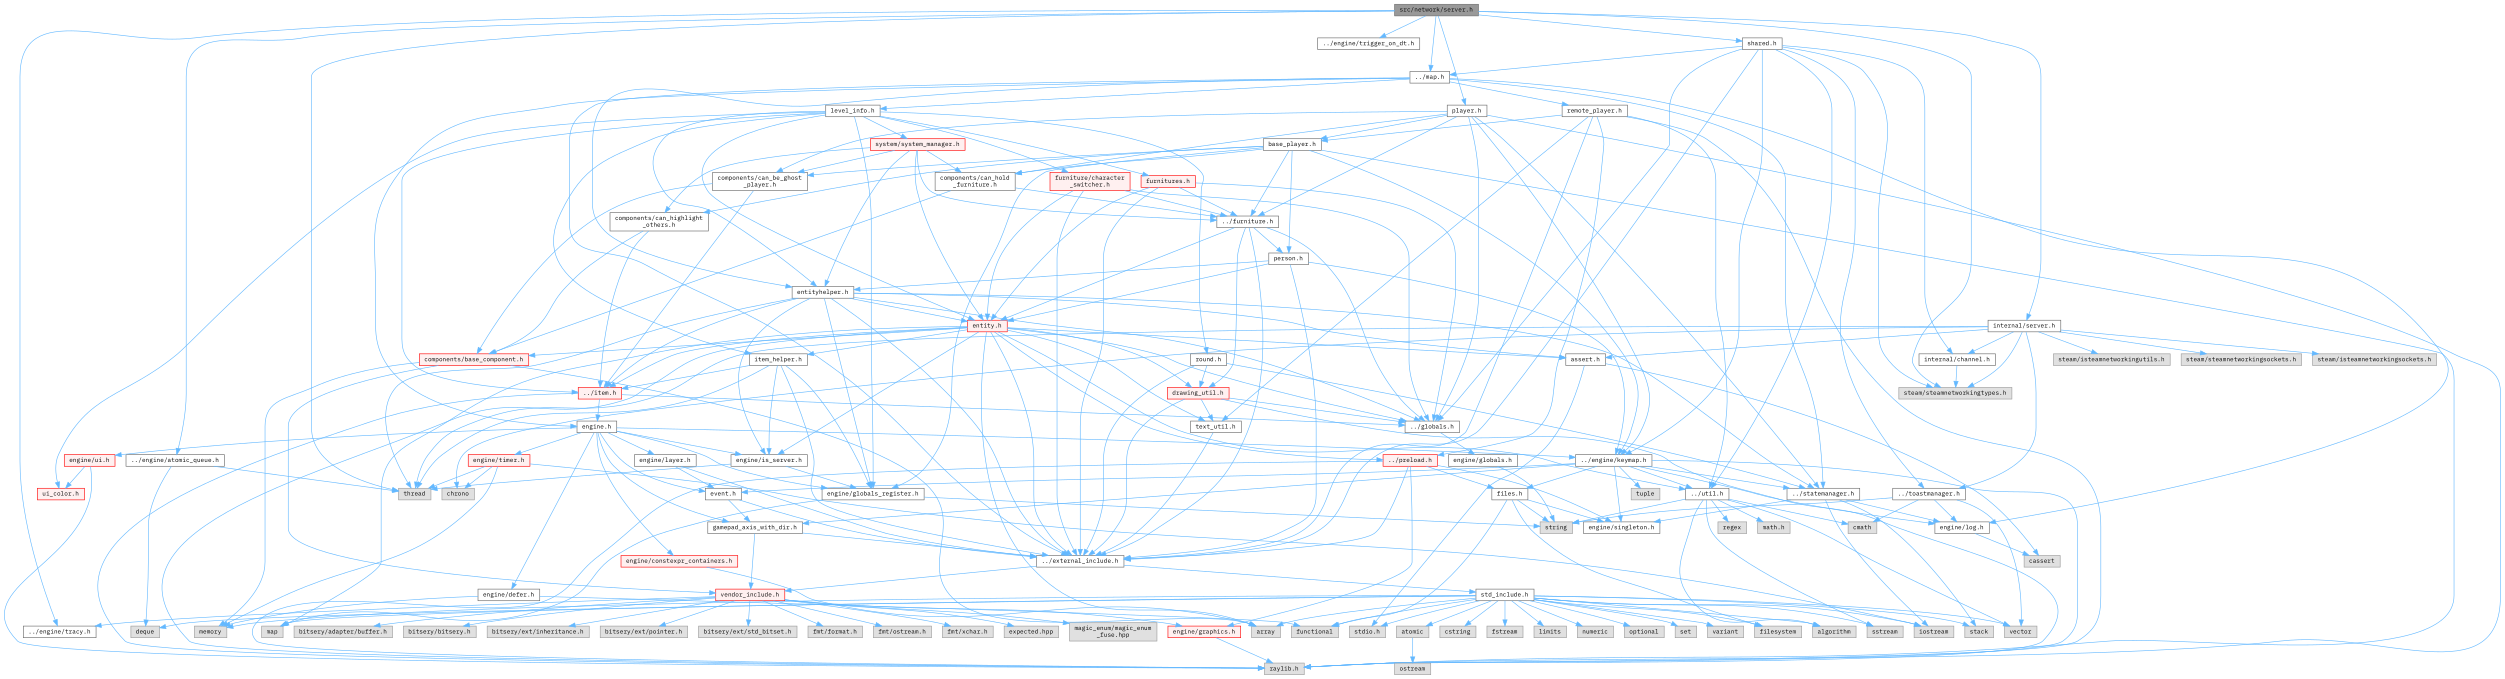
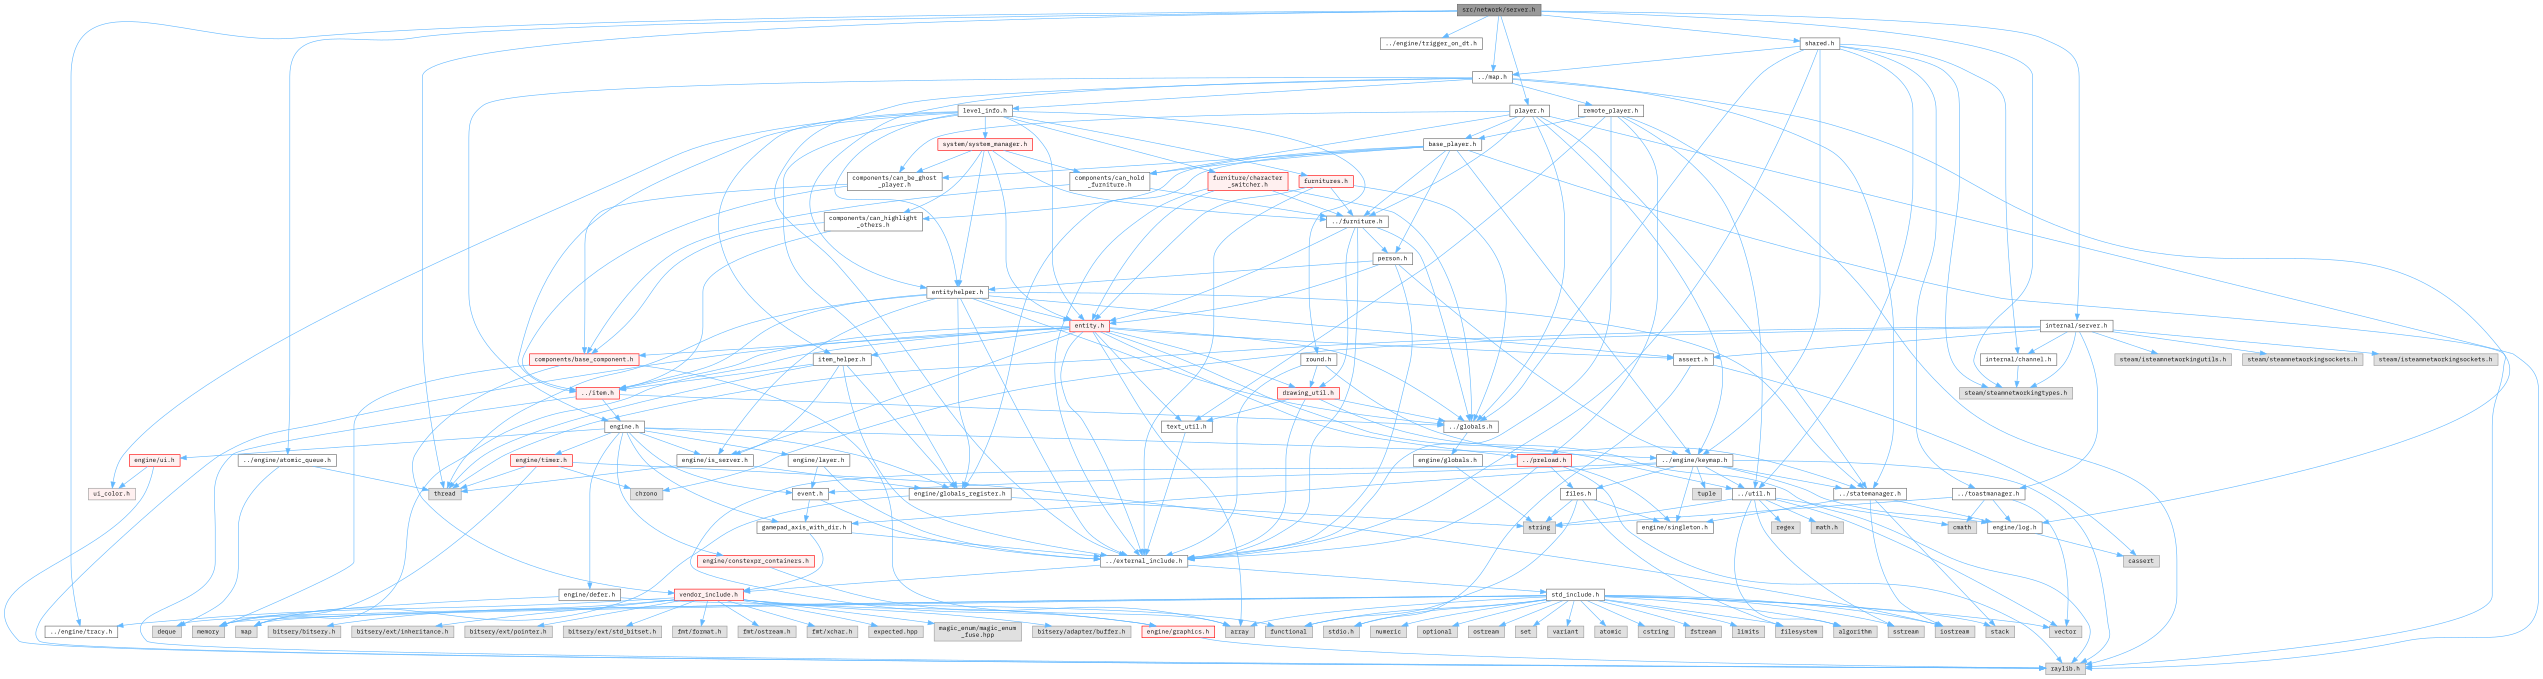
  digraph {
    fontname="IBM Plex Mono"
    node [color=grey60 fillcolor="#E0E0E0" fontname="IBM Plex Mono" fontsize=10 shape=box style=filled]
    edge [color=steelblue1 fontname="IBM Plex Mono" fontsize=10 labelfontname=Helvetica labelfontsize=10 style=solid]
    n1 [color=gray40 fillcolor=grey60 fontcolor=black height=0.2 label="src/network/server.h" width=0.4]
    n2 [height=0.2 label=thread width=0.4]
    n3 [color=grey40 fillcolor=white height=0.2 label="../engine/atomic_queue.h" width=0.4]
    n4 [color=grey40 fillcolor=white height=0.2 label="../engine/tracy.h" width=0.4]
    n5 [color=grey40 fillcolor=white height=0.2 label="../engine/trigger_on_dt.h" width=0.4]
    n6 [color=grey40 fillcolor=white height=0.2 label="shared.h" width=0.4]
    n7 [color=grey40 fillcolor=white height=0.2 label="../map.h" width=0.4]
    n8 [height=0.2 label="steam/steamnetworkingtypes.h" width=0.4]
    n9 [color=grey40 fillcolor=white height=0.2 label="internal/server.h" width=0.4]
    n10 [color=grey40 fillcolor=white height=0.2 label="player.h" width=0.4]
    n11 [height=0.2 label=deque width=0.4]
    n12 [color=grey40 fillcolor=white height=0.2 label="../external_include.h" width=0.4]
    n13 [color=grey40 fillcolor=white height=0.2 label="../engine/keymap.h" width=0.4]
    n14 [color=grey40 fillcolor=white height=0.2 label="../util.h" width=0.4]
    n15 [color=grey40 fillcolor=white height=0.2 label="../globals.h" width=0.4]
    n16 [color=grey40 fillcolor=white height=0.2 label="../toastmanager.h" width=0.4]
    n17 [color=grey40 fillcolor=white height=0.2 label="internal/channel.h" width=0.4]
    n18 [color=grey40 fillcolor=white height=0.2 label="../statemanager.h" width=0.4]
    n19 [color=grey40 fillcolor=white height=0.2 label="engine/log.h" width=0.4]
    n20 [color=grey40 fillcolor=white height=0.2 label="engine.h" width=0.4]
    n21 [color=grey40 fillcolor=white height=0.2 label="entityhelper.h" width=0.4]
    n22 [color=grey40 fillcolor=white height=0.2 label="level_info.h" width=0.4]
    n23 [color=grey40 fillcolor=white height=0.2 label="remote_player.h" width=0.4]
    n24 [height=0.2 label=chrono width=0.4]
    n25 [color=grey40 fillcolor=white height=0.2 label="assert.h" width=0.4]
    n26 [height=0.2 label="steam/isteamnetworkingutils.h" width=0.4]
    n27 [height=0.2 label="steam/steamnetworkingsockets.h" width=0.4]
    n28 [height=0.2 label="steam/isteamnetworkingsockets.h" width=0.4]
    n29 [height=0.2 label="raylib.h" width=0.4]
    n30 [color=grey40 fillcolor=white height=0.2 label="../furniture.h" width=0.4]
    n31 [color=grey40 fillcolor=white height=0.2 label="components/can_be_ghost\l_player.h" width=0.4]
    n32 [color=grey40 fillcolor=white height=0.2 label="components/can_hold\l_furniture.h" width=0.4]
    n33 [color=grey40 fillcolor=white height=0.2 label="base_player.h" width=0.4]
    n34 [color=grey40 fillcolor=white height=0.2 label="std_include.h" width=0.4]
    n35 [color=red fillcolor="#FFF0F0" height=0.2 label="vendor_include.h" width=0.4]
    n36 [height=0.2 label=tuple width=0.4]
    n37 [color=grey40 fillcolor=white height=0.2 label="engine/singleton.h" width=0.4]
    n38 [color=grey40 fillcolor=white height=0.2 label="files.h" width=0.4]
    n39 [color=grey40 fillcolor=white height=0.2 label="event.h" width=0.4]
    n40 [color=grey40 fillcolor=white height=0.2 label="gamepad_axis_with_dir.h" width=0.4]
    n41 [height=0.2 label=algorithm width=0.4]
    n42 [height=0.2 label=sstream width=0.4]
    n43 [height=0.2 label=vector width=0.4]
    n44 [height=0.2 label="math.h" width=0.4]
    n45 [height=0.2 label=cmath width=0.4]
    n46 [height=0.2 label=regex width=0.4]
    n47 [height=0.2 label=string width=0.4]
    n48 [color=grey40 fillcolor=white height=0.2 label="engine/globals.h" width=0.4]
    n49 [height=0.2 label="stdio.h" width=0.4]
    n50 [height=0.2 label=array width=0.4]
    n51 [height=0.2 label=atomic width=0.4]
    n52 [height=0.2 label=cstring width=0.4]
    n53 [height=0.2 label=filesystem width=0.4]
    n54 [height=0.2 label=fstream width=0.4]
    n55 [height=0.2 label=functional width=0.4]
    n56 [height=0.2 label=iostream width=0.4]
    n57 [height=0.2 label=limits width=0.4]
    n58 [height=0.2 label=map width=0.4]
    n59 [height=0.2 label=memory width=0.4]
    n60 [height=0.2 label=numeric width=0.4]
    n61 [height=0.2 label=optional width=0.4]
    n62 [height=0.2 label=ostream width=0.4]
    n63 [height=0.2 label=set width=0.4]
    n64 [height=0.2 label=stack width=0.4]
    n65 [height=0.2 label=variant width=0.4]
    n66 [color=red fillcolor="#FFF0F0" height=0.2 label="engine/graphics.h" width=0.4]
    n67 [height=0.2 label="fmt/format.h" width=0.4]
    n68 [height=0.2 label="fmt/ostream.h" width=0.4]
    n69 [height=0.2 label="fmt/xchar.h" width=0.4]
    n70 [height=0.2 label="expected.hpp" width=0.4]
    n71 [height=0.2 label="magic_enum/magic_enum\l_fuse.hpp" width=0.4]
    n72 [height=0.2 label="bitsery/adapter/buffer.h" width=0.4]
    n73 [height=0.2 label="bitsery/bitsery.h" width=0.4]
    n74 [height=0.2 label="bitsery/ext/inheritance.h" width=0.4]
    n75 [height=0.2 label="bitsery/ext/pointer.h" width=0.4]
    n76 [height=0.2 label="bitsery/ext/std_bitset.h" width=0.4]
    n77 [height=0.2 label=cassert width=0.4]
    n78 [color=red fillcolor="#FFF0F0" height=0.2 label="engine/constexpr_containers.h" width=0.4]
    n79 [color=grey40 fillcolor=white height=0.2 label="engine/defer.h" width=0.4]
    n80 [color=grey40 fillcolor=white height=0.2 label="engine/globals_register.h" width=0.4]
    n81 [color=grey40 fillcolor=white height=0.2 label="engine/is_server.h" width=0.4]
    n82 [color=grey40 fillcolor=white height=0.2 label="engine/layer.h" width=0.4]
    n83 [color=red fillcolor="#FFF0F0" height=0.2 label="engine/timer.h" width=0.4]
    n84 [color=red fillcolor="#FFF0F0" height=0.2 label="engine/ui.h" width=0.4]
    n85 [color=red fillcolor="#FFF0F0" height=0.2 label="entity.h" width=0.4]
    n86 [color=red fillcolor="#FFF0F0" height=0.2 label="../item.h" width=0.4]
-   n87 [color=red fillcolor="#FFF0F0" height=0.2 label="ui_color.h" width=0.4]
+   n87 [fillcolor="#FFF0F0" height=0.2 label="ui_color.h" width=0.4]
    n88 [color=grey40 fillcolor=white height=0.2 label="item_helper.h" width=0.4]
    n89 [color=red fillcolor="#FFF0F0" height=0.2 label="furniture/character\l_switcher.h" width=0.4]
    n90 [color=red fillcolor="#FFF0F0" height=0.2 label="furnitures.h" width=0.4]
    n91 [color=grey40 fillcolor=white height=0.2 label="round.h" width=0.4]
    n92 [color=red fillcolor="#FFF0F0" height=0.2 label="system/system_manager.h" width=0.4]
    n93 [color=grey40 fillcolor=white height=0.2 label="text_util.h" width=0.4]
    n94 [color=red fillcolor="#FFF0F0" height=0.2 label="../preload.h" width=0.4]
    n95 [color=red fillcolor="#FFF0F0" height=0.2 label="components/base_component.h" width=0.4]
    n96 [color=red fillcolor="#FFF0F0" height=0.2 label="drawing_util.h" width=0.4]
    n97 [color=grey40 fillcolor=white height=0.2 label="components/can_highlight\l_others.h" width=0.4]
    n98 [color=grey40 fillcolor=white height=0.2 label="person.h" width=0.4]
    n1 -> n2
    n1 -> n3
    n1 -> n4
    n1 -> n5
    n1 -> n6
    n1 -> n7
    n1 -> n8
    n1 -> n9
    n1 -> n10
    n3 -> n2
    n3 -> n11
    n6 -> n7
    n6 -> n8
    n6 -> n12
    n6 -> n13
    n6 -> n14
    n6 -> n15
    n6 -> n16
    n6 -> n17
    n7 -> n12
    n7 -> n18
    n7 -> n19
    n7 -> n20
    n7 -> n21
    n7 -> n22
    n7 -> n23
    n9 -> n2
    n9 -> n8
    n9 -> n16
    n9 -> n17
    n9 -> n24
    n9 -> n25
    n9 -> n26
    n9 -> n27
    n9 -> n28
    n10 -> n13
    n10 -> n15
    n10 -> n18
    n10 -> n29
    n10 -> n30
    n10 -> n31
    n10 -> n32
    n10 -> n33
    n12 -> n34
    n12 -> n35
    n13 -> n14
    n13 -> n18
    n13 -> n19
    n13 -> n29
    n13 -> n36
    n13 -> n37
    n13 -> n38
    n13 -> n39
    n13 -> n40
    n14 -> n41
    n14 -> n42
    n14 -> n43
    n14 -> n44
    n14 -> n45
    n14 -> n46
    n14 -> n47
    n15 -> n48
    n16 -> n19
    n16 -> n43
    n16 -> n45
    n16 -> n47
    n17 -> n8
    n18 -> n19
    n18 -> n37
    n18 -> n56
    n18 -> n64
    n19 -> n77
    n20 -> n13
    n20 -> n39
    n20 -> n40
    n20 -> n78
    n20 -> n79
    n20 -> n80
    n20 -> n81
    n20 -> n82
    n20 -> n83
    n20 -> n84
    n21 -> n2
    n21 -> n12
    n21 -> n15
    n21 -> n18
    n21 -> n25
    n21 -> n80
    n21 -> n81
    n21 -> n85
    n21 -> n86
    n22 -> n21
    n22 -> n80
    n22 -> n85
    n22 -> n86
    n22 -> n87
    n22 -> n88
    n22 -> n89
    n22 -> n90
    n22 -> n91
    n22 -> n92
    n23 -> n12
    n23 -> n14
    n23 -> n29
    n23 -> n33
    n23 -> n93
    n23 -> n94
    n25 -> n49
    n25 -> n77
    n30 -> n12
    n30 -> n15
    n30 -> n85
    n30 -> n96
    n30 -> n98
    n31 -> n86
    n31 -> n95
    n32 -> n30
    n32 -> n95
    n33 -> n13
    n33 -> n29
    n33 -> n30
    n33 -> n31
    n33 -> n32
    n33 -> n80
    n33 -> n97
    n33 -> n98
    n34 -> n11
    n34 -> n41
    n34 -> n42
    n34 -> n43
    n34 -> n49
    n34 -> n50
    n34 -> n51
    n34 -> n52
    n34 -> n53
    n34 -> n54
    n34 -> n55
    n34 -> n56
    n34 -> n57
    n34 -> n58
    n34 -> n59
    n34 -> n60
    n34 -> n61
-   n51 -> n62
+   n34 -> n62
    n34 -> n63
    n34 -> n64
    n34 -> n65
    n35 -> n4
    n35 -> n66
    n35 -> n67
    n35 -> n68
    n35 -> n69
    n35 -> n70
    n35 -> n71
    n35 -> n72
    n35 -> n73
    n35 -> n74
    n35 -> n75
    n35 -> n76
    n38 -> n37
    n38 -> n47
    n38 -> n53
    n38 -> n55
    n39 -> n12
    n39 -> n40
    n40 -> n12
    n40 -> n35
    n48 -> n47
    n66 -> n29
    n78 -> n50
    n79 -> n55
    n79 -> n59
    n80 -> n47
    n80 -> n58
    n81 -> n2
    n81 -> n80
    n82 -> n12
    n82 -> n39
    n83 -> n2
    n83 -> n24
    n83 -> n56
    n83 -> n59
    n84 -> n29
    n84 -> n87
    n85 -> n12
    n85 -> n14
    n85 -> n15
    n85 -> n25
    n85 -> n29
    n85 -> n50
    n85 -> n58
    n85 -> n81
    n85 -> n86
    n85 -> n88
    n85 -> n93
    n85 -> n94
    n85 -> n95
    n85 -> n96
    n86 -> n15
    n86 -> n20
    n86 -> n29
    n88 -> n2
    n88 -> n12
    n88 -> n80
    n88 -> n81
    n88 -> n86
    n89 -> n12
    n89 -> n15
    n89 -> n30
    n89 -> n85
    n90 -> n12
    n90 -> n15
    n90 -> n30
    n90 -> n85
    n91 -> n12
    n91 -> n18
    n91 -> n96
    n92 -> n21
    n92 -> n30
    n92 -> n31
    n92 -> n32
    n92 -> n85
    n92 -> n97
    n93 -> n12
    n94 -> n12
    n94 -> n29
    n94 -> n37
    n94 -> n38
    n94 -> n66
    n95 -> n35
    n95 -> n50
    n95 -> n59
    n96 -> n12
    n96 -> n15
    n96 -> n29
    n96 -> n93
    n97 -> n86
    n97 -> n95
    n98 -> n12
    n98 -> n13
    n98 -> n21
    n98 -> n85
  }
